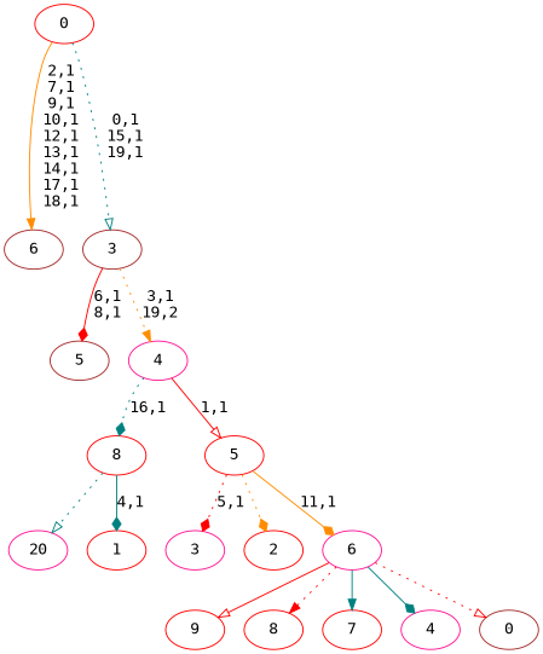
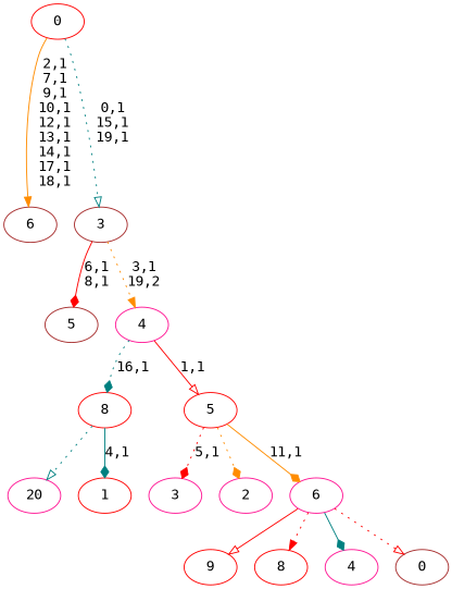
  digraph {
    fontname="DejaVu Sans Mono"
    node [color=red fontname="DejaVu Sans Mono"]
    edge [arrowhead=diamond color=teal fontname="DejaVu Sans Mono" style=dotted]
    n1 [color=deeppink label=20]
    n2 [label=9]
    n3 [label=8]
-   n4 [label=7]
    n5 [color=brown label=6]
    n6 [color=brown label=5]
    n7 [color=deeppink label=4]
    n8 [color=deeppink label=3]
-   n9 [label=2]
+   n9 [color=deeppink label=2]
    n10 [label=1]
    8
    n12 [color=brown label=0]
    6 [color=deeppink]
    5
    4 [color=deeppink]
    3 [color=brown]
    0
    8 -> n1 [arrowhead=onormal]
    8 -> n10 [label="4,1" style=solid]
    6 -> n2 [arrowhead=onormal color=red style=solid]
    6 -> n3 [arrowhead=normal color=red]
-   6 -> n4 [arrowhead=normal style=solid]
    6 -> n7 [style=solid]
    6 -> n12 [arrowhead=onormal color=red]
    5 -> n8 [color=red label="5,1"]
    5 -> n9 [color=darkorange]
    5 -> 6 [color=darkorange label="11,1" style=solid]
    4 -> 8 [label="16,1"]
    4 -> 5 [arrowhead=onormal color=red label="1,1" style=solid]
    3 -> n6 [color=red label="6,1\n8,1" style=solid]
    3 -> 4 [arrowhead=normal color=darkorange label="3,1\n19,2"]
    0 -> n5 [arrowhead=normal color=darkorange label="2,1\n7,1\n9,1\n10,1\n12,1\n13,1\n14,1\n17,1\n18,1" style=solid]
    0 -> 3 [arrowhead=onormal label="0,1\n15,1\n19,1"]
  }
